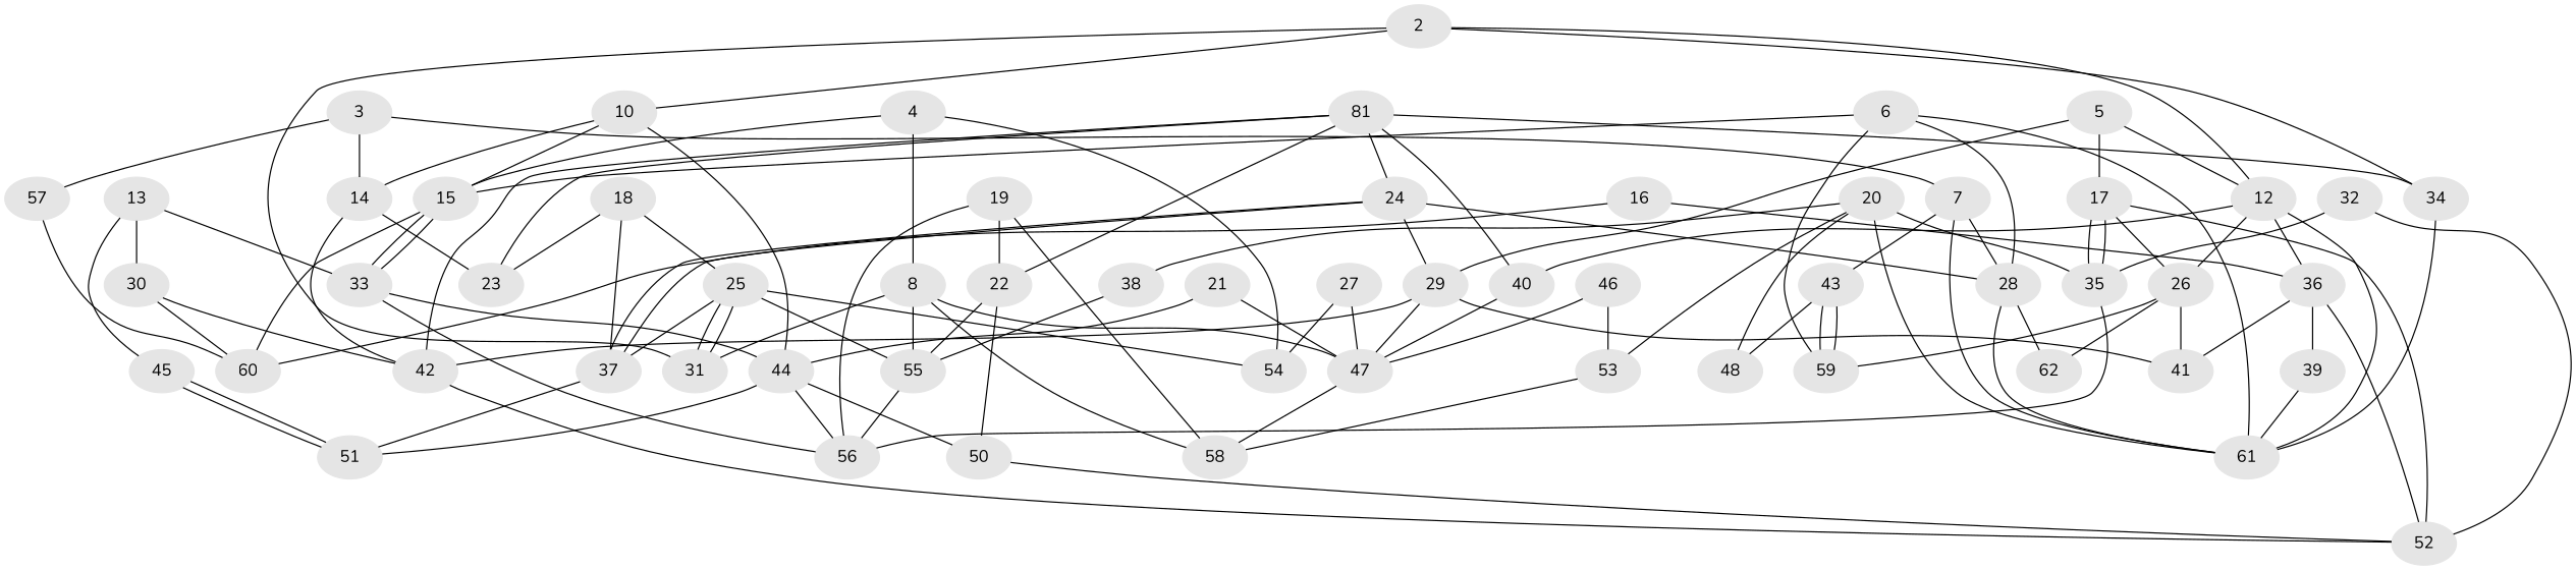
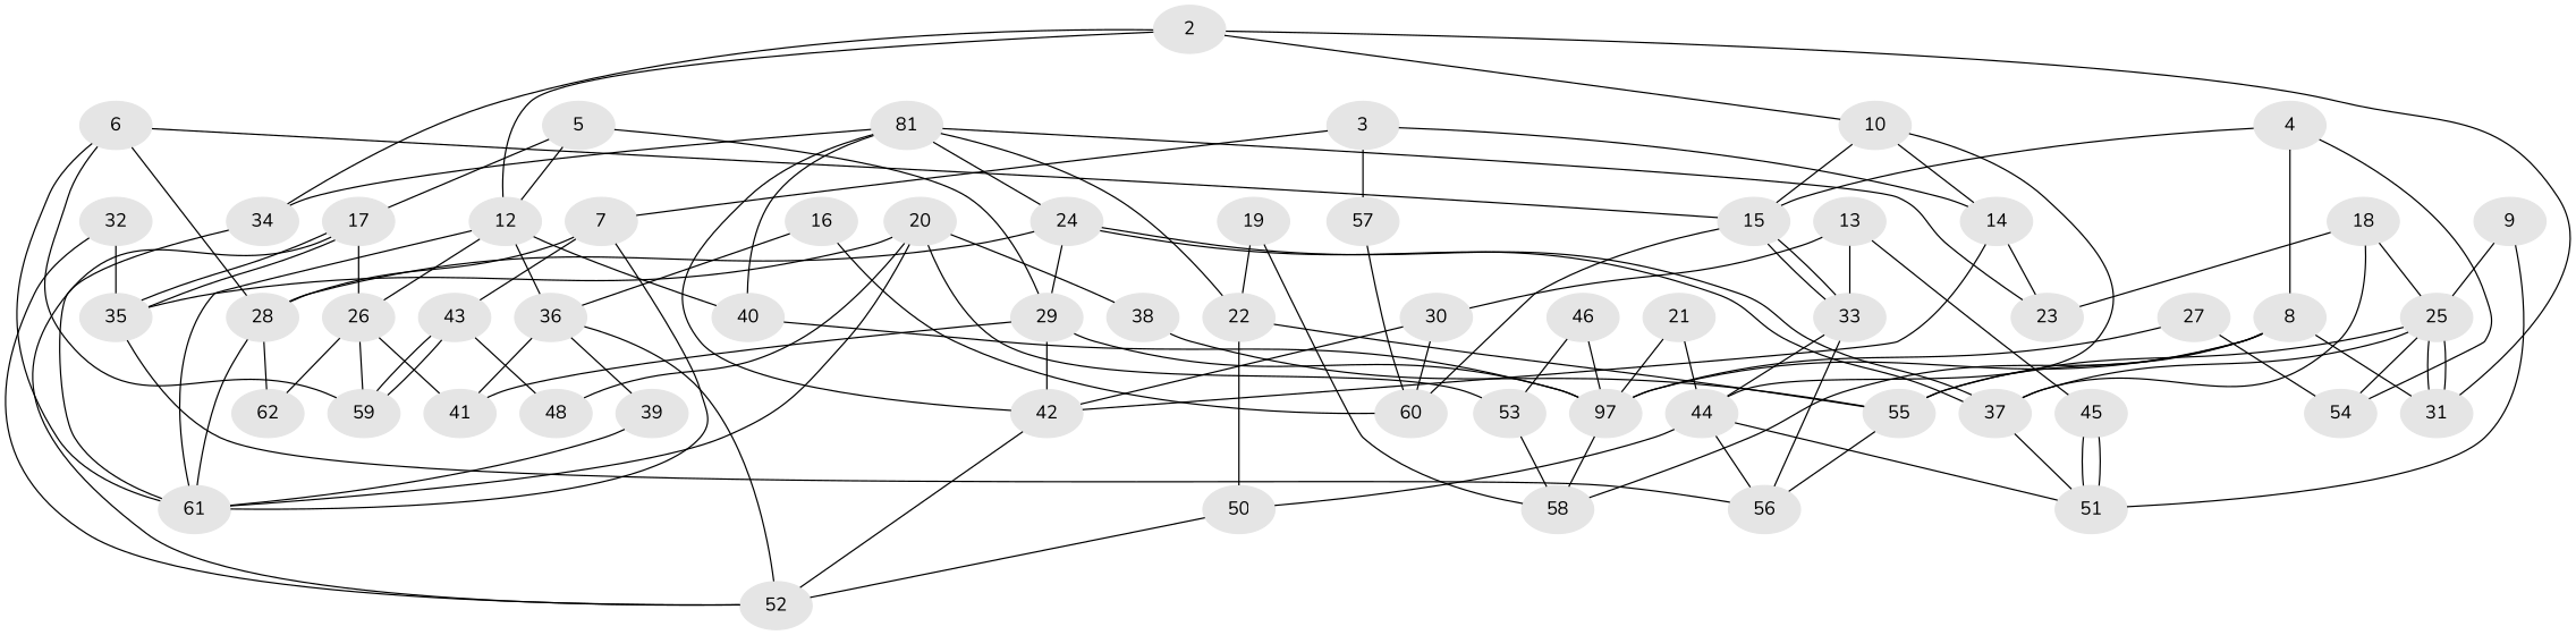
  graph {
    fontname=Nunito
    node [color=gray90 fontname=Nunito style=filled]
    edge [fontname=Nunito]
    3
    57
    7
    14
    60
    2
    10
    12
    31
    34
    15
    44
    61
    40
    26
    36
    28
    43
    23
    42
    4
    8
    54
-   47
+   47 [label=97]
    55
    58
    33
    5
    17
    29
    35
    52
    41
    6
    59
    62
    48
    56
+   9
    25
    51
    37
    50
    n44 [label=81]
    22
    24
    39
    13
    30
    45
    16
    18
    19
    20
    38
    53
    21
    27
    32
    46
    3 -- 57
    3 -- 7
    3 -- 14
    57 -- 60
    7 -- 61
    7 -- 28
    7 -- 43
    14 -- 23
    14 -- 42
    2 -- 10
    2 -- 12
    2 -- 31
    2 -- 34
    10 -- 14
    10 -- 15
    10 -- 44
    12 -- 61
    12 -- 40
    12 -- 26
    12 -- 36
    34 -- 61
    15 -- 60
    15 -- 33
    15 -- 33
    44 -- 56
    44 -- 51
    44 -- 50
    40 -- 47
    26 -- 41
    26 -- 59
    26 -- 62
    36 -- 52
    36 -- 41
    36 -- 39
    28 -- 61
    28 -- 62
    43 -- 59
    43 -- 59
    43 -- 48
    42 -- 52
    4 -- 15
    4 -- 8
    4 -- 54
    8 -- 31
    8 -- 47
    8 -- 55
    8 -- 58
    47 -- 58
    55 -- 56
    33 -- 44
    33 -- 56
    5 -- 12
    5 -- 17
    5 -- 29
    17 -- 26
    17 -- 35
    17 -- 35
    17 -- 52
    29 -- 42
    29 -- 47
    29 -- 41
    35 -- 56
    6 -- 15
    6 -- 61
    6 -- 28
    6 -- 59
+   9 -- 25
+   9 -- 51
    25 -- 31
    25 -- 31
    25 -- 54
    25 -- 55
    25 -- 37
    37 -- 51
    50 -- 52
    n44 -- 34
    n44 -- 40
    n44 -- 23
    n44 -- 42
    n44 -- 22
    n44 -- 24
    22 -- 55
    22 -- 50
    24 -- 28
    24 -- 29
    24 -- 37
    24 -- 37
    39 -- 61
    13 -- 33
    13 -- 30
    13 -- 45
    30 -- 60
    30 -- 42
    45 -- 51
    45 -- 51
    16 -- 60
    16 -- 36
    18 -- 23
    18 -- 25
    18 -- 37
    19 -- 58
-   19 -- 56
    19 -- 22
    20 -- 61
    20 -- 35
    20 -- 48
    20 -- 38
    20 -- 53
    38 -- 55
    53 -- 58
    21 -- 44
    21 -- 47
    27 -- 54
    27 -- 47
    32 -- 35
    32 -- 52
    46 -- 47
    46 -- 53
  }
